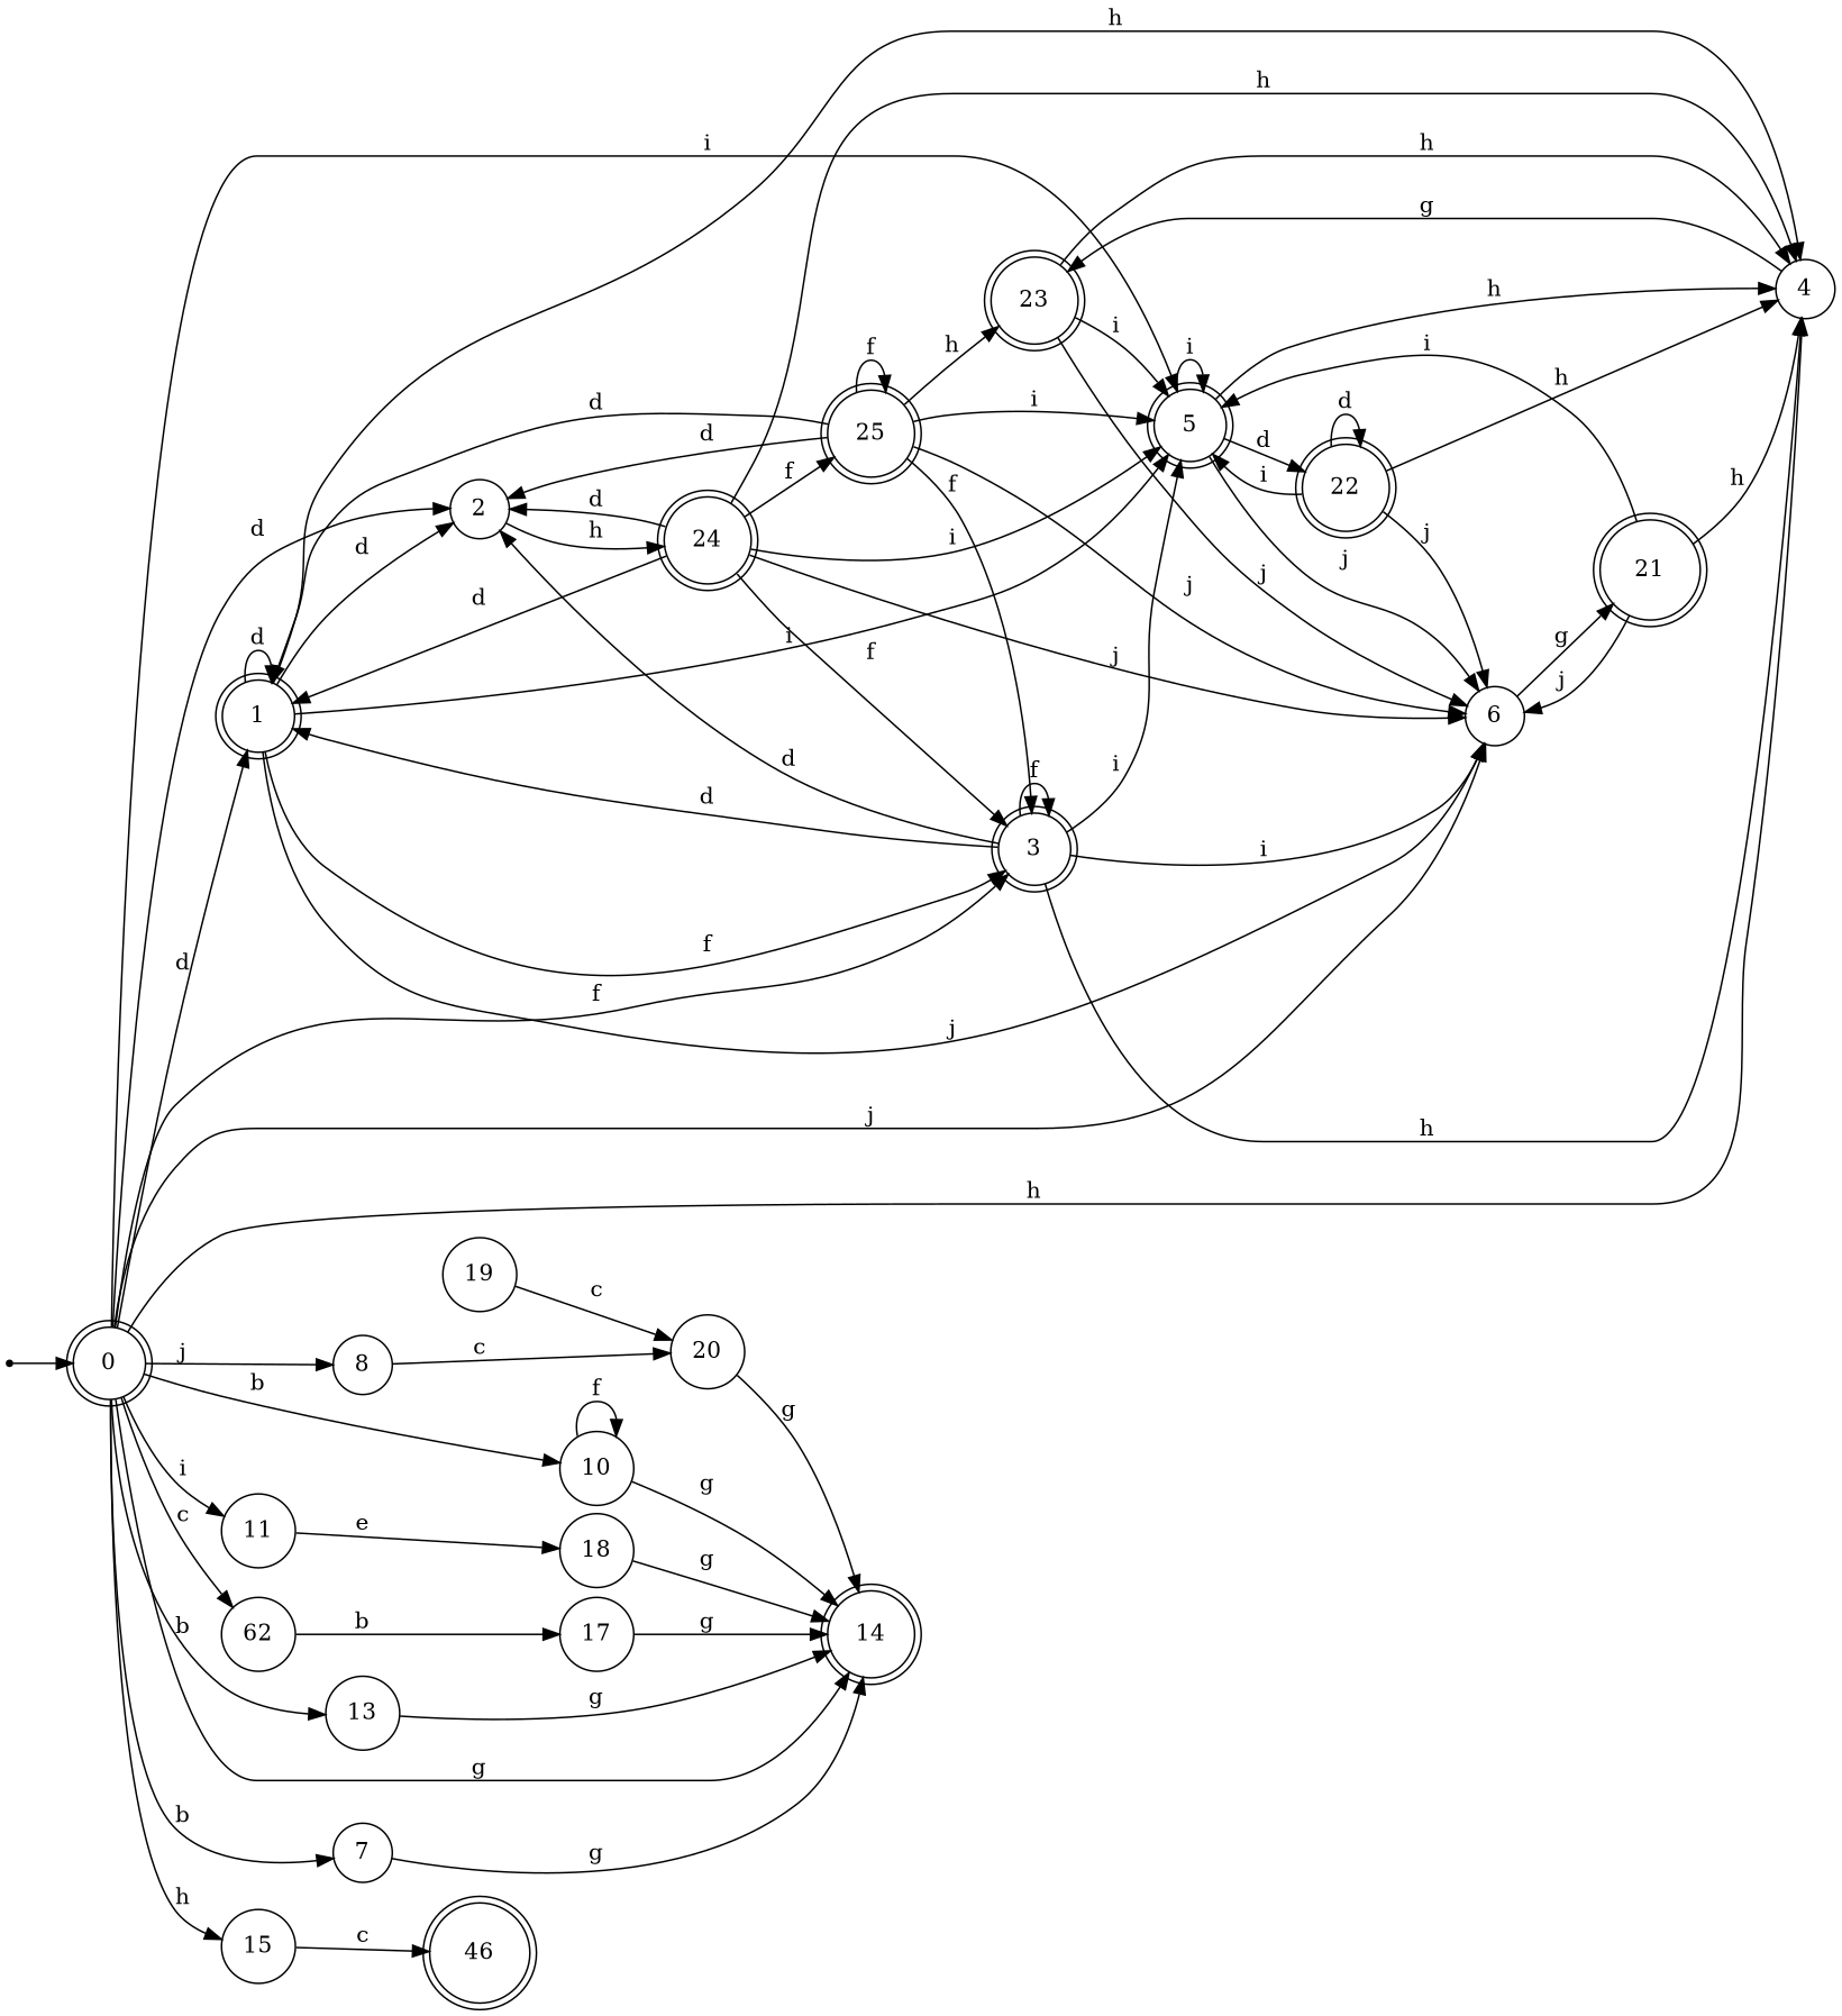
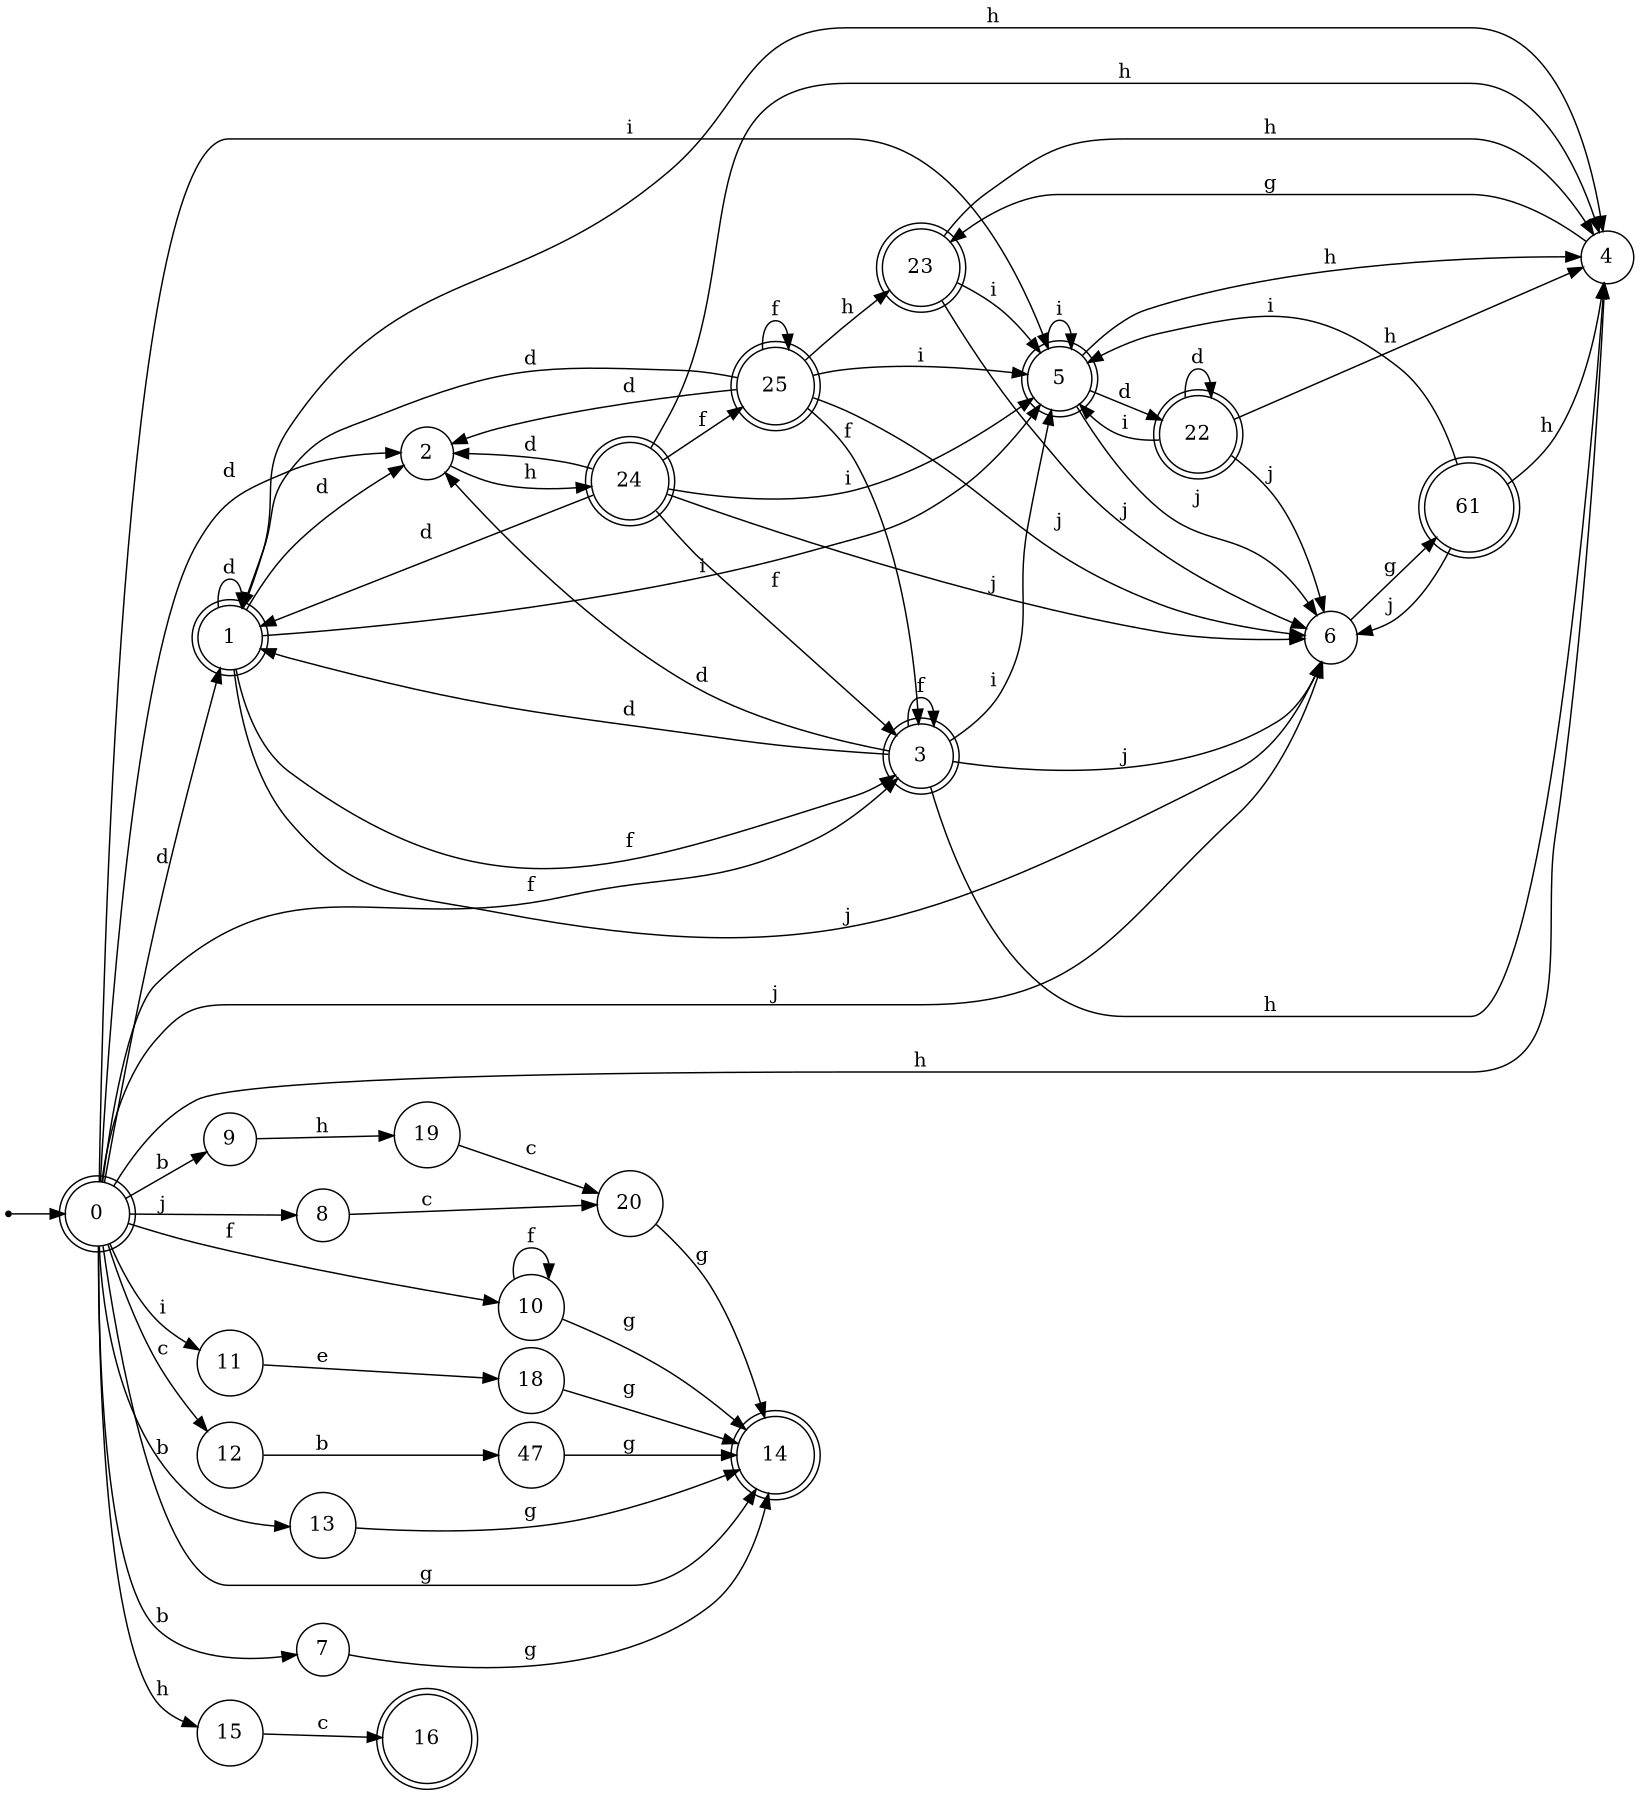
  digraph {
    rankdir=LR
    node [shape=circle]
    dummy0 [shape=point]
    0 [shape=doublecircle]
    1 [shape=doublecircle]
    2
    3 [shape=doublecircle]
    4
    5 [shape=doublecircle]
    6
    7
    8
+   9
    10
    11
-   12 [label=62]
+   12
    13
    14 [shape=doublecircle]
    15
    24 [shape=doublecircle]
    23 [shape=doublecircle]
    22 [shape=doublecircle]
-   21 [shape=doublecircle]
+   21 [shape=doublecircle label=61]
    20
    19
    18
-   17
-   16 [shape=doublecircle label=46]
+   17 [label=47]
+   16 [shape=doublecircle]
    25 [shape=doublecircle]
    dummy0 -> 0
    0 -> 1 [label=d]
    0 -> 2 [label=d]
    0 -> 3 [label=f]
    0 -> 4 [label=h]
    0 -> 5 [label=i]
    0 -> 6 [label=j]
    0 -> 7 [label=b]
    0 -> 8 [label=j]
-   0 -> 10 [label=b]
+   0 -> 9 [label=b]
+   0 -> 10 [label=f]
    0 -> 11 [label=i]
    0 -> 12 [label=c]
    0 -> 13 [label=b]
    0 -> 14 [label=g]
    0 -> 15 [label=h]
    1 -> 1 [label=d]
    1 -> 2 [label=d]
    1 -> 3 [label=f]
    1 -> 4 [label=h]
    1 -> 5 [label=i]
    1 -> 6 [label=j]
    2 -> 24 [label=h]
    3 -> 1 [label=d]
    3 -> 2 [label=d]
    3 -> 3 [label=f]
    3 -> 4 [label=h]
    3 -> 5 [label=i]
-   3 -> 6 [label=i]
+   3 -> 6 [label=j]
    4 -> 23 [label=g]
    5 -> 4 [label=h]
    5 -> 5 [label=i]
    5 -> 6 [label=j]
    5 -> 22 [label=d]
    6 -> 21 [label=g]
    7 -> 14 [label=g]
    8 -> 20 [label=c]
+   9 -> 19 [label=h]
    10 -> 10 [label=f]
    10 -> 14 [label=g]
    11 -> 18 [label=e]
    12 -> 17 [label=b]
    13 -> 14 [label=g]
    15 -> 16 [label=c]
    24 -> 1 [label=d]
    24 -> 2 [label=d]
    24 -> 3 [label=f]
    24 -> 4 [label=h]
    24 -> 5 [label=i]
    24 -> 6 [label=j]
    24 -> 25 [label=f]
    23 -> 4 [label=h]
    23 -> 5 [label=i]
    23 -> 6 [label=j]
    22 -> 4 [label=h]
    22 -> 5 [label=i]
    22 -> 6 [label=j]
    22 -> 22 [label=d]
    21 -> 4 [label=h]
    21 -> 5 [label=i]
    21 -> 6 [label=j]
    20 -> 14 [label=g]
    19 -> 20 [label=c]
    18 -> 14 [label=g]
    17 -> 14 [label=g]
    25 -> 1 [label=d]
    25 -> 2 [label=d]
    25 -> 3 [label=f]
    25 -> 5 [label=i]
    25 -> 6 [label=j]
    25 -> 23 [label=h]
    25 -> 25 [label=f]
  }
